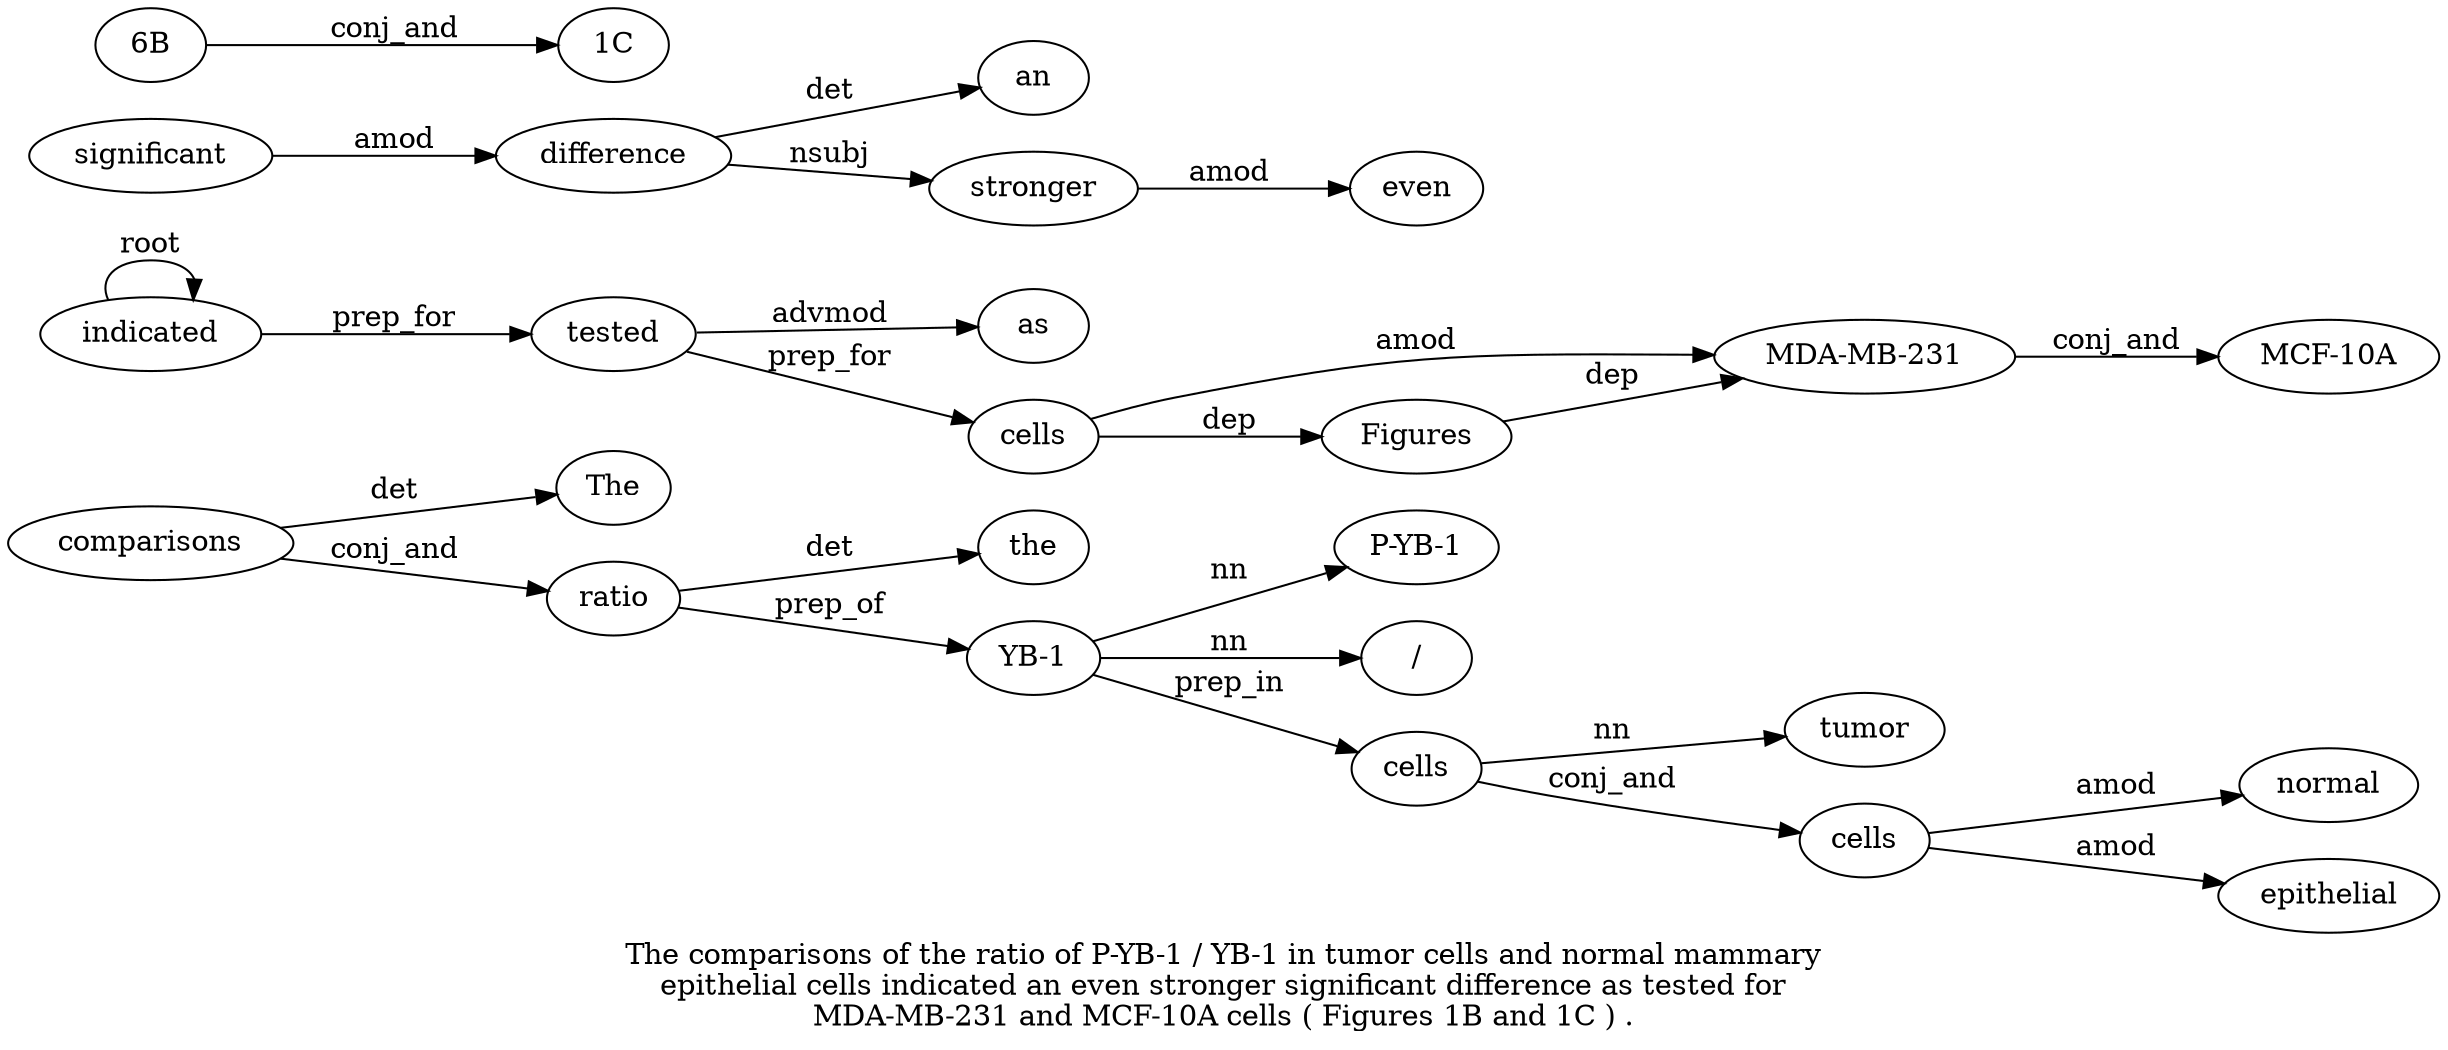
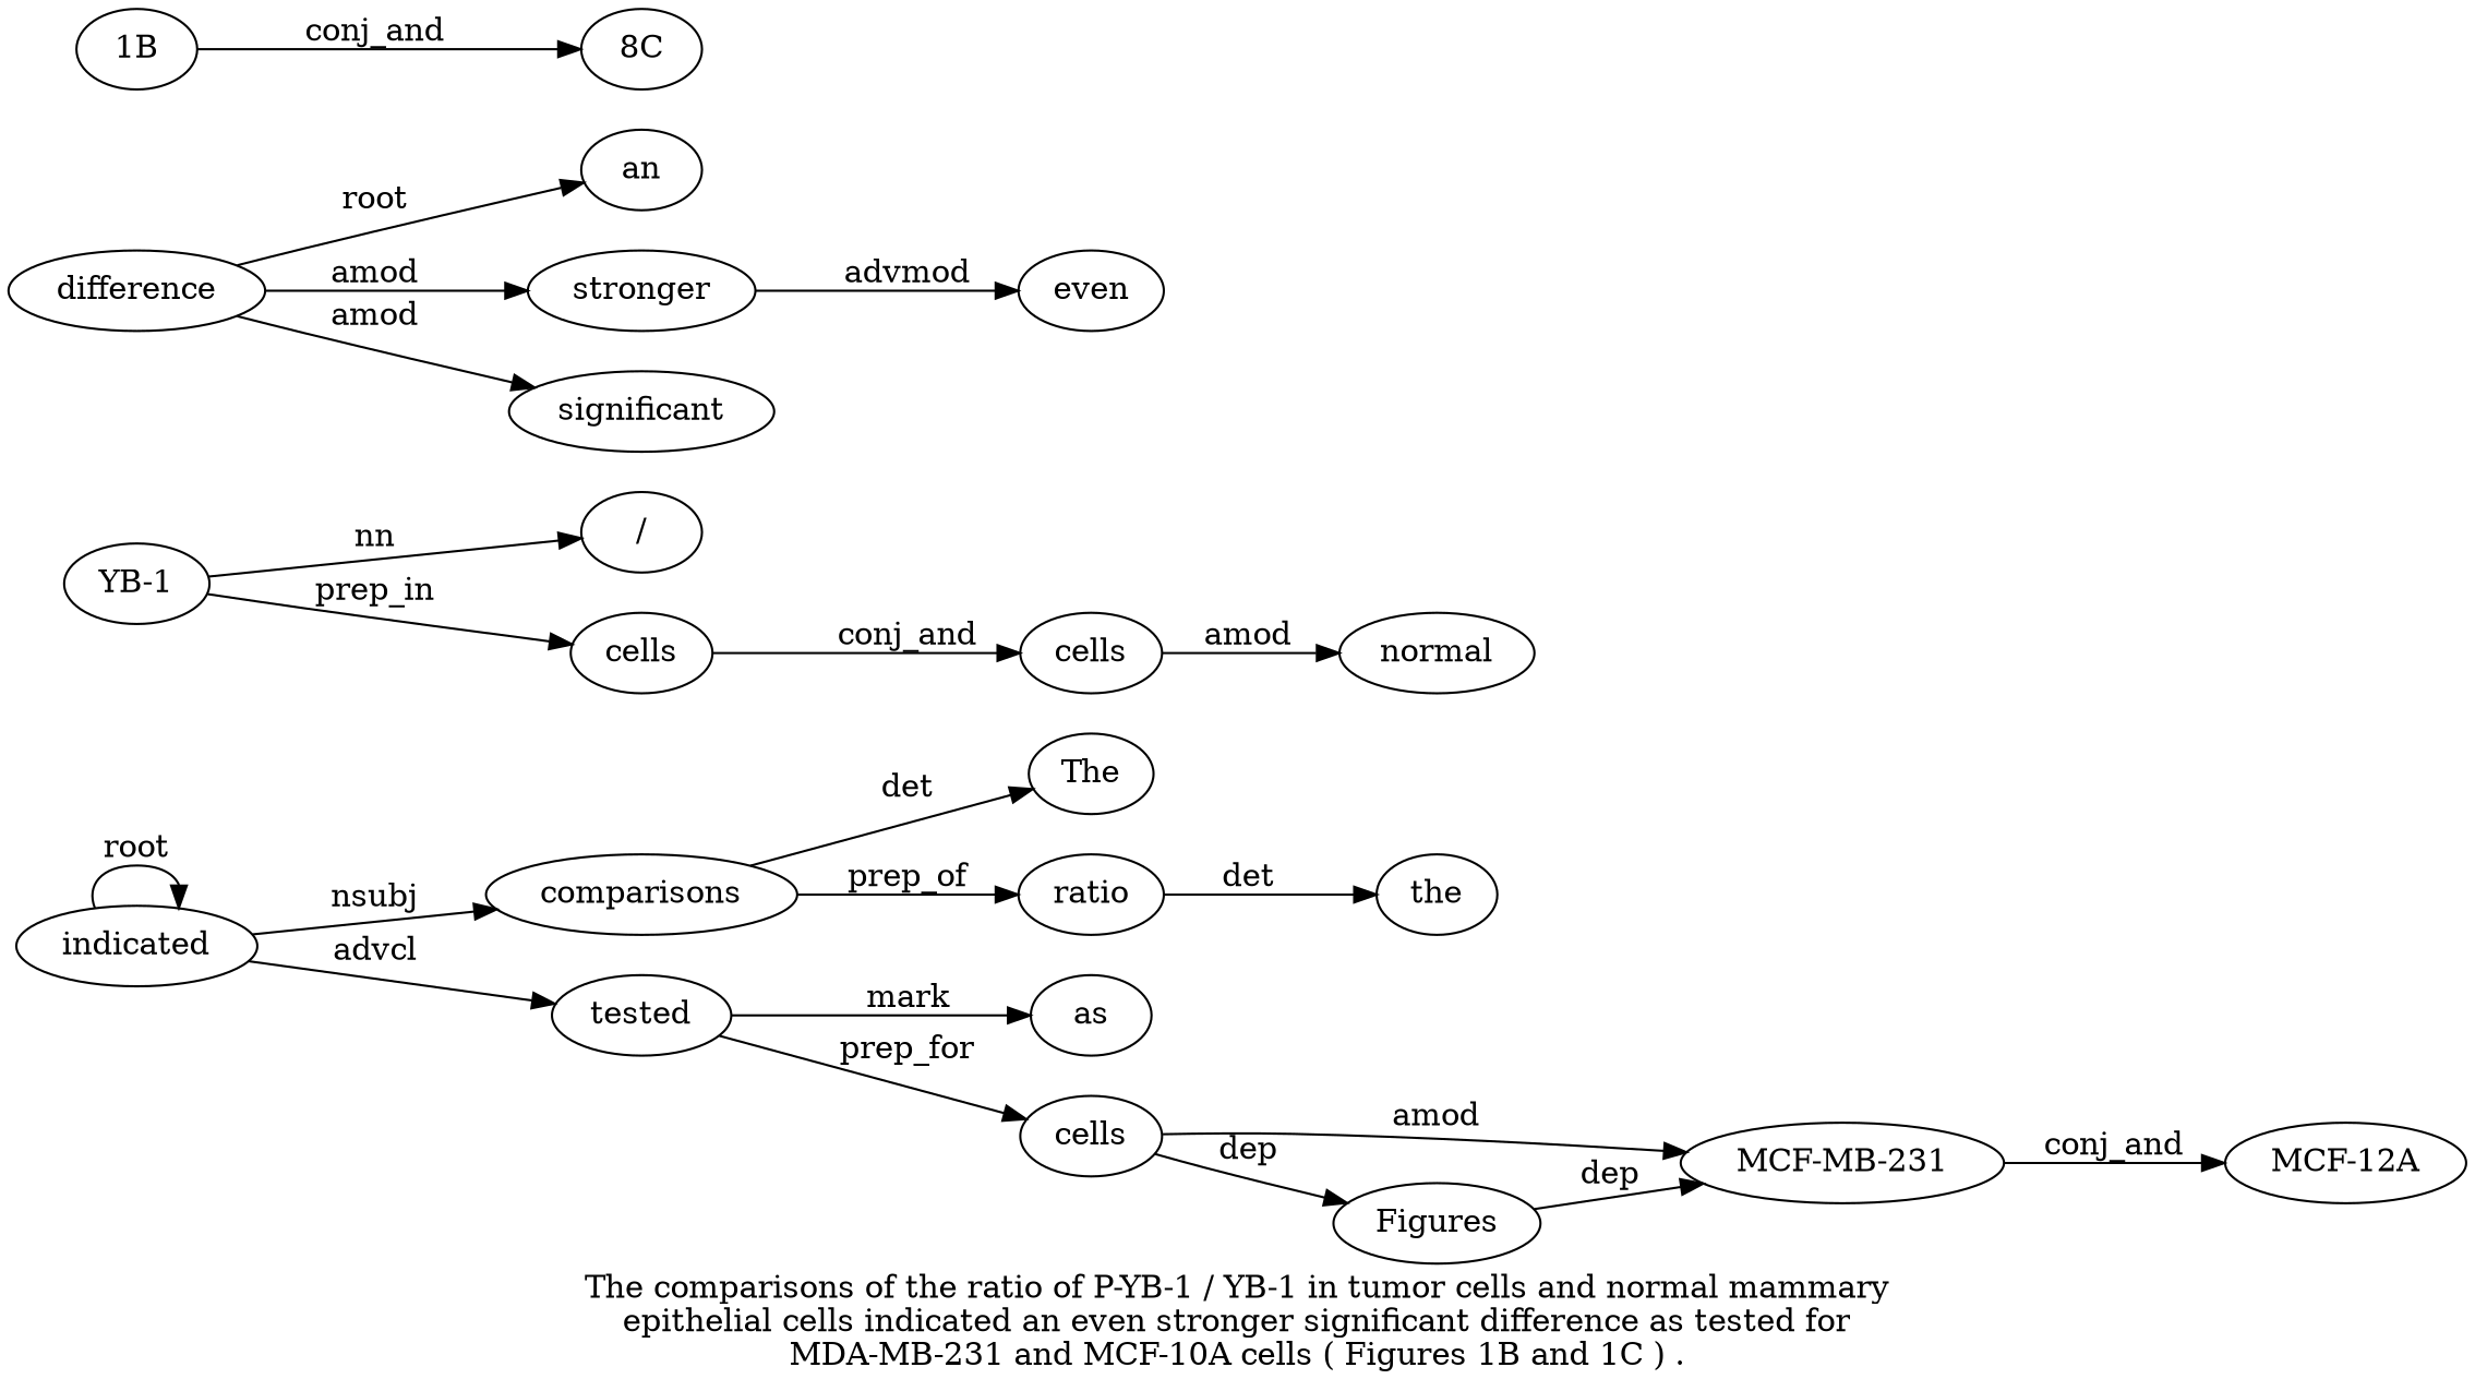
  digraph {
    label="The comparisons of the ratio of P-YB-1 / YB-1 in tumor cells and normal mammary\nepithelial cells indicated an even stronger significant difference as tested for\nMDA-MB-231 and MCF-10A cells ( Figures 1B and 1C ) ."
    rankdir=LR
    node [fillcolor=white style=filled]
    n1 [label=comparisons]
    n2 [label=The]
    n3 [label=ratio]
    n4 [label=the]
    n5 [label="YB-1"]
    n6 [label=indicated]
    n7 [label=tested]
    n8 [label=difference]
    n9 [label=an]
    n10 [label=stronger]
    n11 [label=significant]
    n12 [label=as]
    n13 [label=cells]
-   n14 [label="P-YB-1"]
    n15 [label="/"]
    n16 [label=cells]
-   n17 [label=tumor]
    n18 [label=cells]
    n19 [label=normal]
-   n20 [label=epithelial]
    n21 [label=even]
-   n22 [label="MDA-MB-231"]
+   n22 [label="MCF-MB-231"]
    n23 [label=Figures]
-   n24 [label="MCF-10A"]
-   n25 [label="6B"]
-   n26 [label="1C"]
+   n24 [label="MCF-12A"]
+   n25 [label="1B"]
+   n26 [label="8C"]
    n1 -> n2 [label=det]
-   n1 -> n3 [label=conj_and]
+   n1 -> n3 [label=prep_of]
    n3 -> n4 [label=det]
-   n3 -> n5 [label=prep_of]
-   n5 -> n14 [label=nn]
    n5 -> n15 [label=nn]
    n5 -> n16 [label=prep_in]
+   n6 -> n1 [label=nsubj]
    n6 -> n6 [label=root]
-   n6 -> n7 [label=prep_for]
-   n7 -> n12 [label=advmod]
+   n6 -> n7 [label=advcl]
+   n7 -> n12 [label=mark]
    n7 -> n13 [label=prep_for]
-   n8 -> n9 [label=det]
-   n8 -> n10 [label=nsubj]
-   n11 -> n8 [label=amod]
-   n10 -> n21 [label=amod]
+   n8 -> n9 [label=root]
+   n8 -> n10 [label=amod]
+   n8 -> n11 [label=amod]
+   n10 -> n21 [label=advmod]
    n13 -> n22 [label=amod]
    n13 -> n23 [label=dep]
-   n16 -> n17 [label=nn]
    n16 -> n18 [label=conj_and]
    n18 -> n19 [label=amod]
-   n18 -> n20 [label=amod]
    n22 -> n24 [label=conj_and]
    n23 -> n22 [label=dep]
    n25 -> n26 [label=conj_and]
  }
